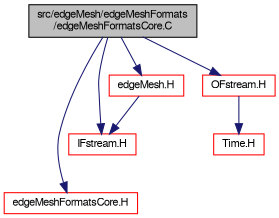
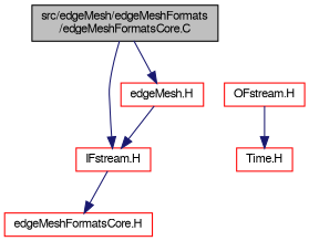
  digraph {
    node [color=red fontname=FreeSans fontsize=10 shape=record]
    edge [color=midnightblue fontname=FreeSans fontsize=10 labelfontname=FreeSans labelfontsize=10 style=solid]
    n1 [color=black fillcolor=grey75 fontcolor=black height=0.2 label="src/edgeMesh/edgeMeshFormats\l/edgeMeshFormatsCore.C" style=filled width=0.4]
    n2 [height=0.2 label="edgeMeshFormatsCore.H" width=0.4]
    n3 [height=0.2 label="IFstream.H" width=0.4]
    n4 [height=0.2 label="OFstream.H" width=0.4]
    n5 [height=0.2 label="edgeMesh.H" width=0.4]
    n6 [height=0.2 label="Time.H" width=0.4]
-   n1 -> n2
+   n3 -> n2
    n1 -> n3
-   n1 -> n4
    n1 -> n5
    n4 -> n6
    n5 -> n3
  }
